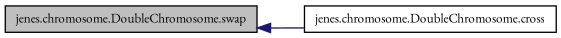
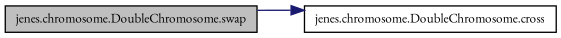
  digraph {
    rankdir=LR
    fontname="EB Garamond"
    node [color=black fontname="EB Garamond" fontsize=10 shape=record style=filled]
    n1 [fillcolor=grey75 fontcolor=black height=0.2 label="jenes.chromosome.DoubleChromosome.swap" width=0.4]
    n2 [fillcolor=white height=0.2 label="jenes.chromosome.DoubleChromosome.cross" width=0.4]
-   n1 -> n2 [color=midnightblue dir=back fontname="EB Garamond" fontsize=10 labelfontname=Helvetica labelfontsize=10 style=solid]
+   n2 -> n1 [color=midnightblue dir=back fontname="EB Garamond" fontsize=10 labelfontname=Helvetica labelfontsize=10 style=solid]
  }
